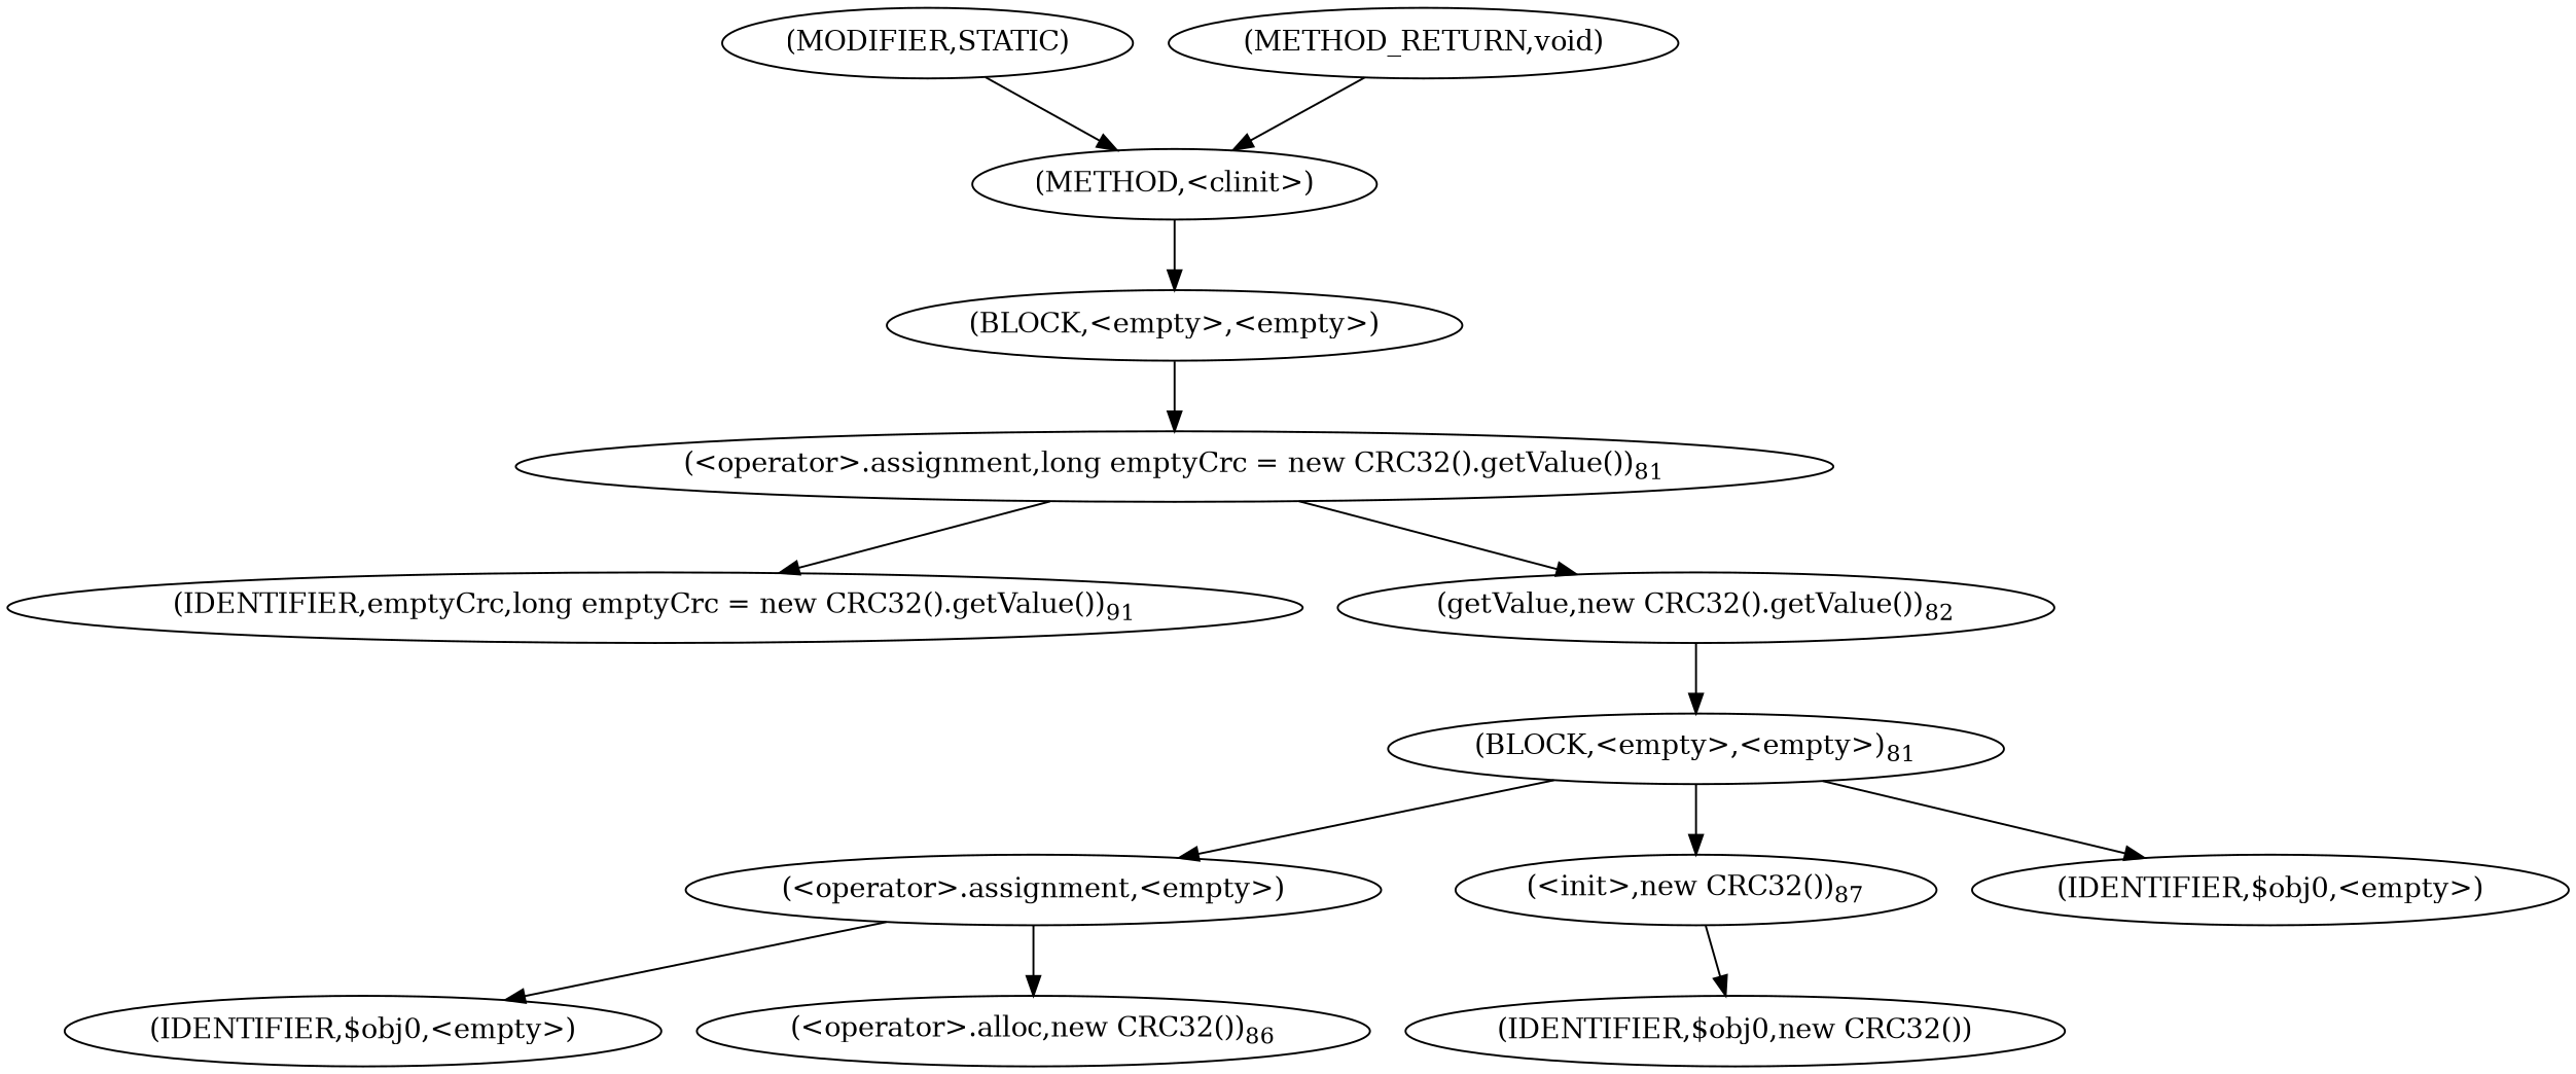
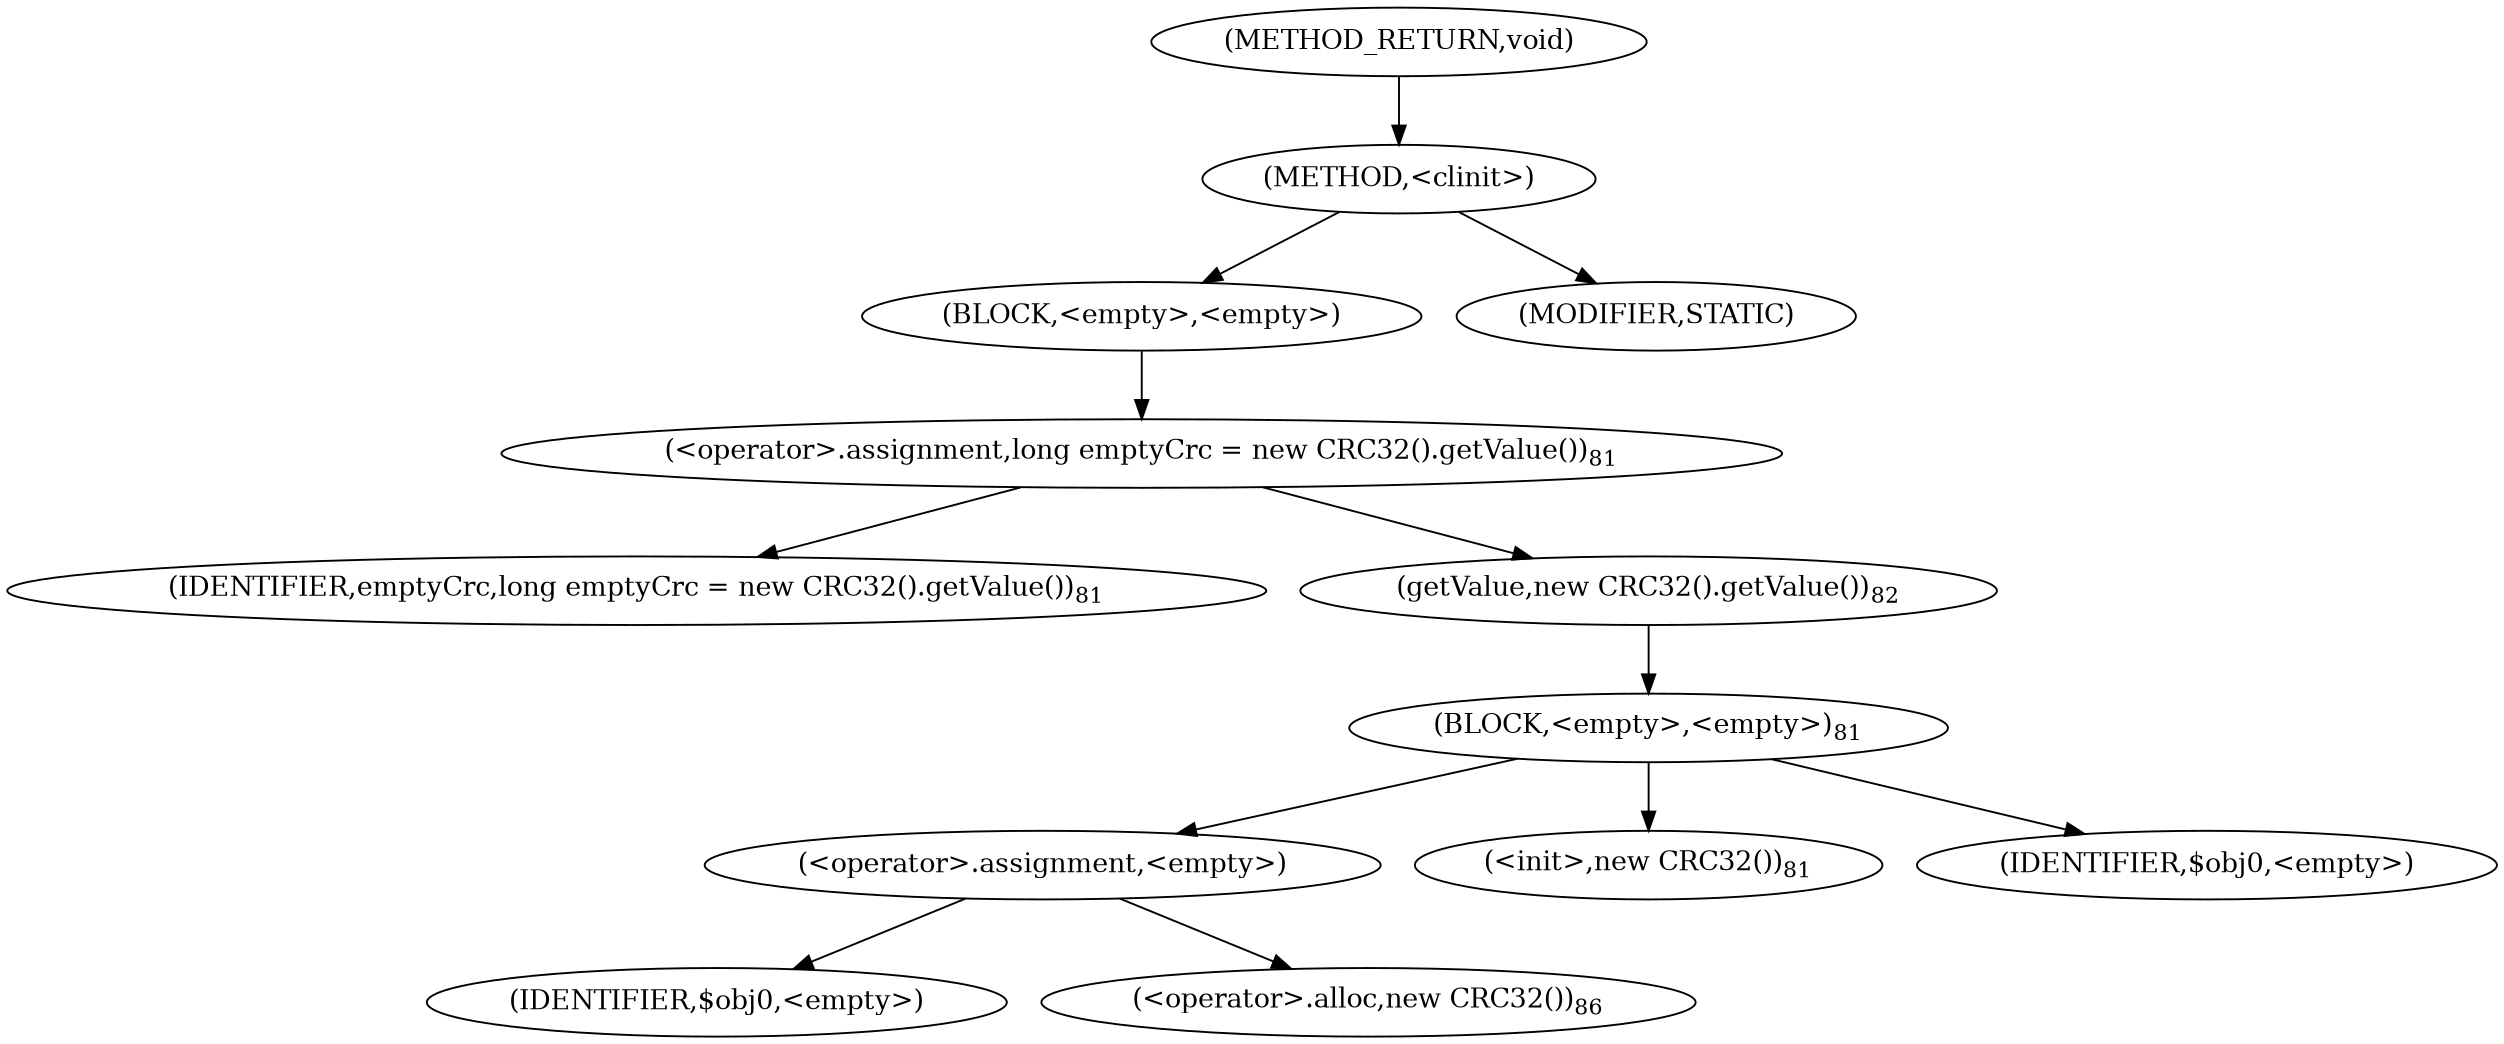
  digraph {
    n1 [label=<(METHOD,&lt;clinit&gt;)>]
    n2 [label=<(BLOCK,&lt;empty&gt;,&lt;empty&gt;)>]
    n3 [label=<(MODIFIER,STATIC)>]
    n4 [label=<(&lt;operator&gt;.assignment,long emptyCrc = new CRC32().getValue())<SUB>81</SUB>>]
    n5 [label=<(METHOD_RETURN,void)>]
-   n6 [label=<(IDENTIFIER,emptyCrc,long emptyCrc = new CRC32().getValue())<SUB>91</SUB>>]
+   n6 [label=<(IDENTIFIER,emptyCrc,long emptyCrc = new CRC32().getValue())<SUB>81</SUB>>]
    n7 [label=<(getValue,new CRC32().getValue())<SUB>82</SUB>>]
    n8 [label=<(BLOCK,&lt;empty&gt;,&lt;empty&gt;)<SUB>81</SUB>>]
    n9 [label=<(&lt;operator&gt;.assignment,&lt;empty&gt;)>]
-   n10 [label=<(&lt;init&gt;,new CRC32())<SUB>87</SUB>>]
+   n10 [label=<(&lt;init&gt;,new CRC32())<SUB>81</SUB>>]
    n11 [label=<(IDENTIFIER,$obj0,&lt;empty&gt;)>]
    n12 [label=<(IDENTIFIER,$obj0,&lt;empty&gt;)>]
    n13 [label=<(&lt;operator&gt;.alloc,new CRC32())<SUB>86</SUB>>]
-   n14 [label=<(IDENTIFIER,$obj0,new CRC32())>]
    n1 -> n2
-   n3 -> n1
+   n1 -> n3
    n2 -> n4
    n4 -> n6
    n4 -> n7
    n5 -> n1
    n7 -> n8
    n8 -> n9
    n8 -> n10
    n8 -> n11
    n9 -> n12
    n9 -> n13
-   n10 -> n14
  }
